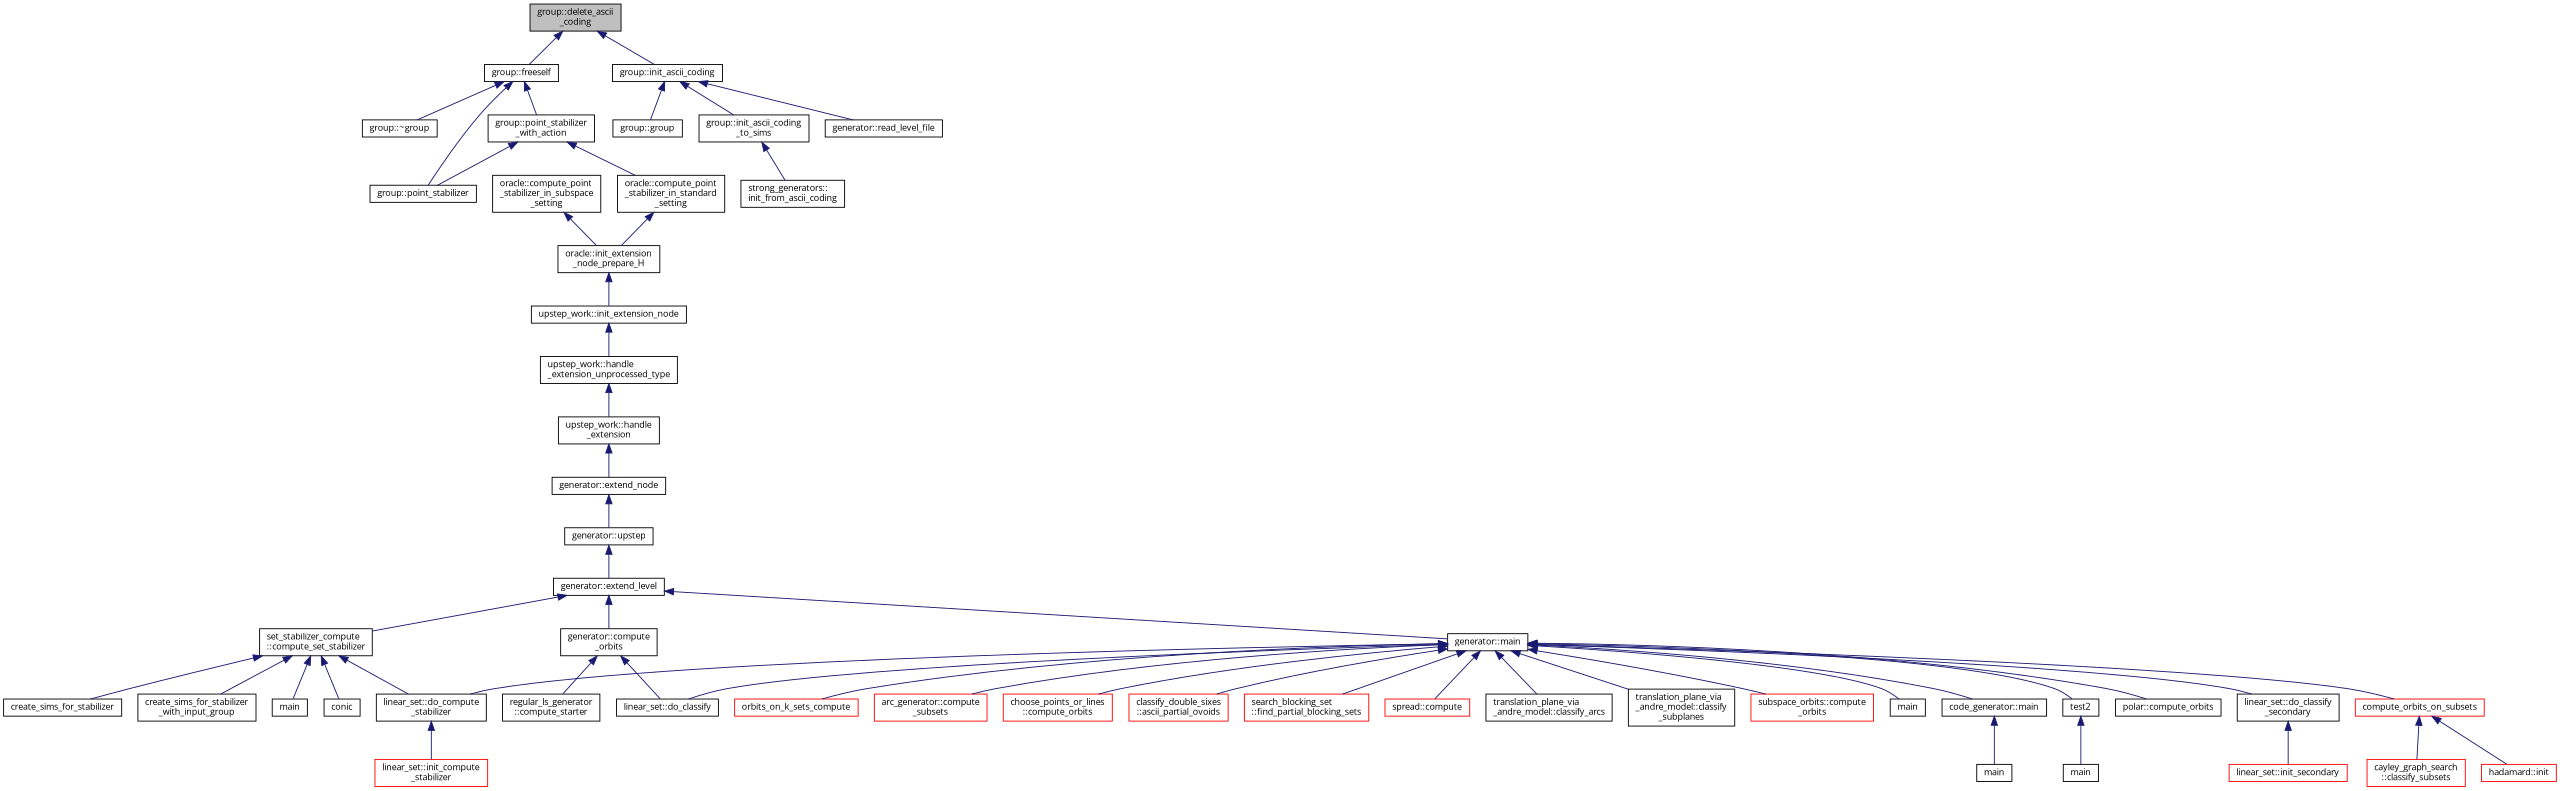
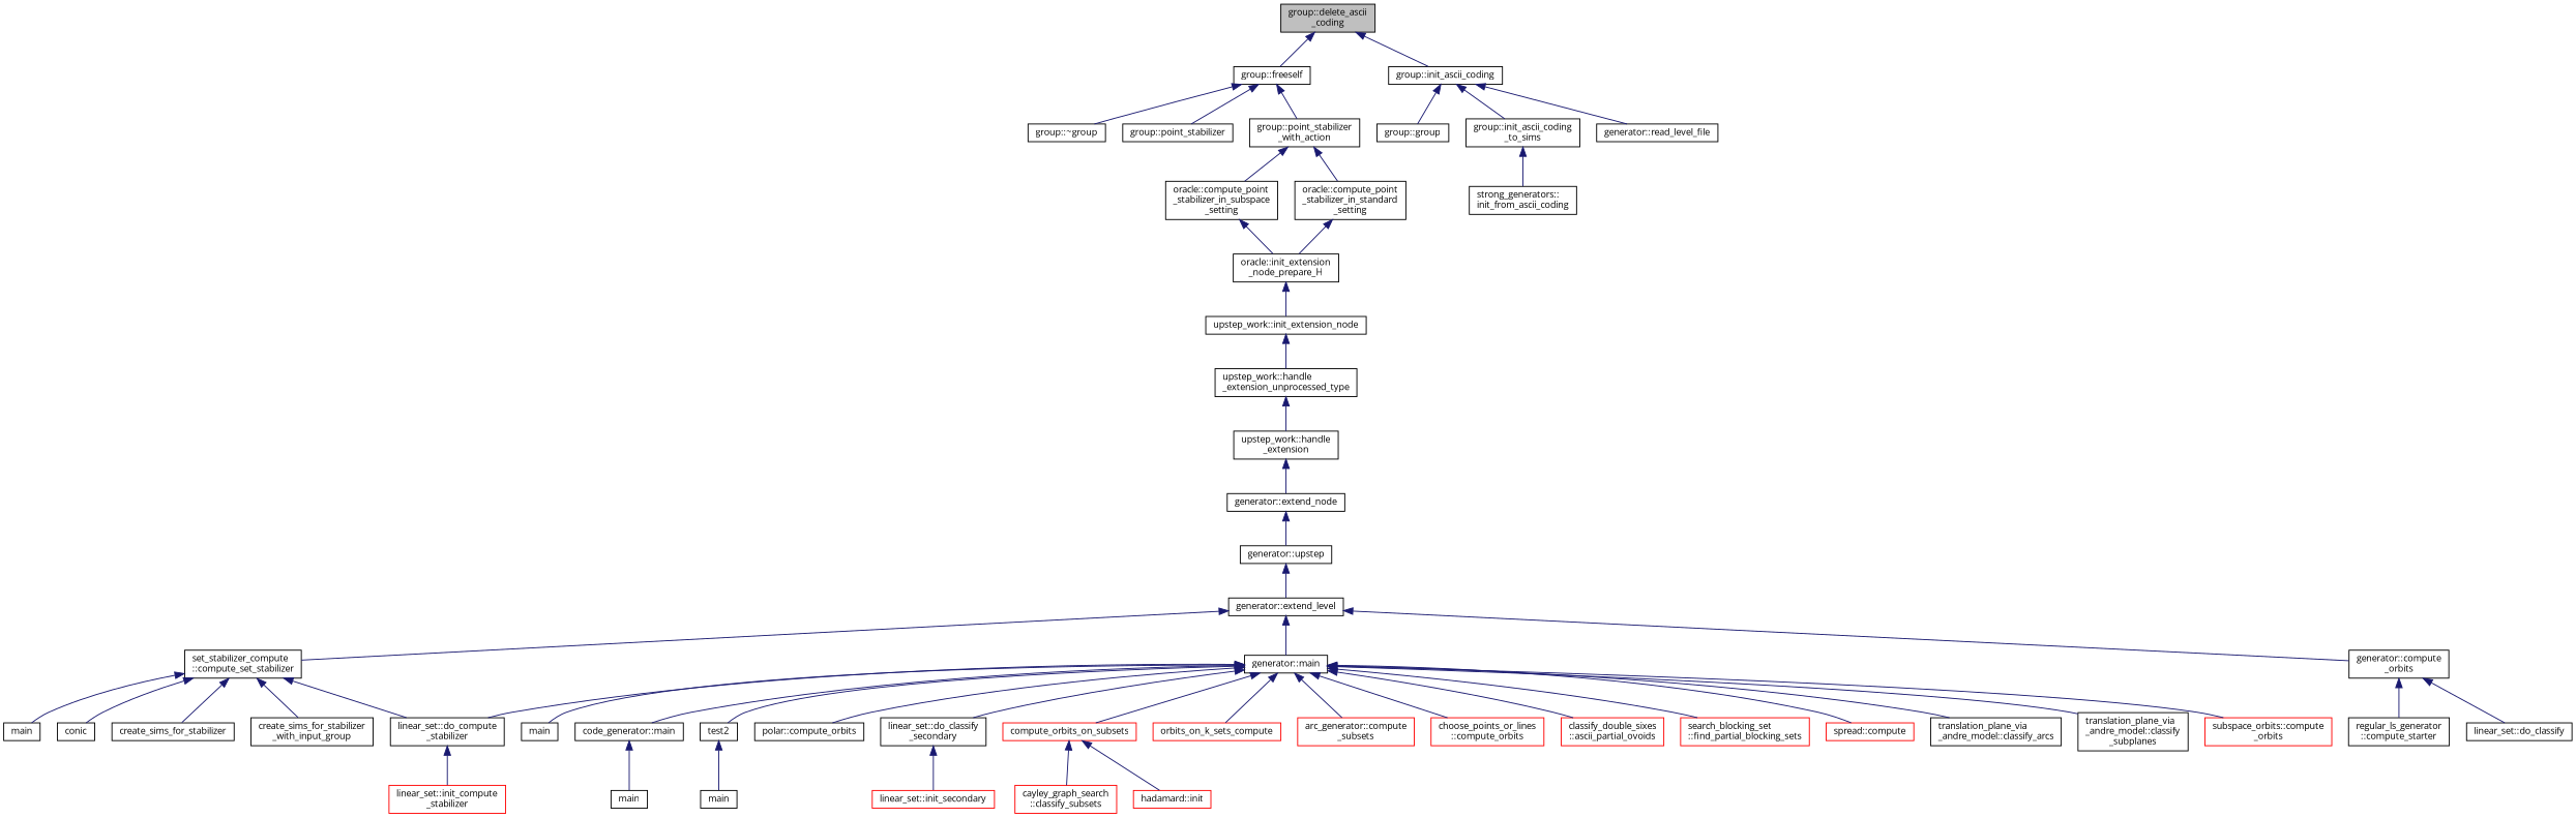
  digraph {
    fontname="Open Sans"
    rankdir=TB
    node [color=black fillcolor=white fontname="Open Sans" fontsize=10 shape=record style=filled]
    edge [color=midnightblue dir=back fontname="Open Sans" fontsize=10 labelfontname=Helvetica labelfontsize=10 style=solid]
    n1 [fillcolor=grey75 fontcolor=black height=0.2 label="group::delete_ascii\l_coding" width=0.4]
    n2 [height=0.2 label="group::freeself" width=0.4]
    n3 [height=0.2 label="group::init_ascii_coding" width=0.4]
    n4 [height=0.2 label="group::~group" width=0.4]
    n5 [height=0.2 label="group::point_stabilizer" width=0.4]
    n6 [height=0.2 label="group::point_stabilizer\l_with_action" width=0.4]
    n7 [height=0.2 label="group::group" width=0.4]
    n8 [height=0.2 label="group::init_ascii_coding\l_to_sims" width=0.4]
    n9 [height=0.2 label="generator::read_level_file" width=0.4]
    n10 [height=0.2 label="oracle::compute_point\l_stabilizer_in_subspace\l_setting" width=0.4]
    n11 [height=0.2 label="oracle::compute_point\l_stabilizer_in_standard\l_setting" width=0.4]
    n12 [height=0.2 label="oracle::init_extension\l_node_prepare_H" width=0.4]
    n13 [height=0.2 label="upstep_work::init_extension_node" width=0.4]
    n14 [height=0.2 label="upstep_work::handle\l_extension_unprocessed_type" width=0.4]
    n15 [height=0.2 label="upstep_work::handle\l_extension" width=0.4]
    n16 [height=0.2 label="generator::extend_node" width=0.4]
    n17 [height=0.2 label="generator::upstep" width=0.4]
    n18 [height=0.2 label="generator::extend_level" width=0.4]
    n19 [height=0.2 label="set_stabilizer_compute\l::compute_set_stabilizer" width=0.4]
    n20 [height=0.2 label="generator::compute\l_orbits" width=0.4]
    n21 [height=0.2 label="generator::main" width=0.4]
    n22 [height=0.2 label=main width=0.4]
    n23 [height=0.2 label=conic width=0.4]
    n24 [height=0.2 label="linear_set::do_compute\l_stabilizer" width=0.4]
    n25 [height=0.2 label=create_sims_for_stabilizer width=0.4]
    n26 [height=0.2 label="create_sims_for_stabilizer\l_with_input_group" width=0.4]
    n27 [height=0.2 label="regular_ls_generator\l::compute_starter" width=0.4]
    n28 [height=0.2 label="linear_set::do_classify" width=0.4]
    n29 [height=0.2 label=main width=0.4]
    n30 [height=0.2 label="code_generator::main" width=0.4]
    n31 [height=0.2 label=test2 width=0.4]
    n32 [height=0.2 label="polar::compute_orbits" width=0.4]
    n33 [height=0.2 label="linear_set::do_classify\l_secondary" width=0.4]
    n34 [color=red height=0.2 label=compute_orbits_on_subsets width=0.4]
    n35 [color=red height=0.2 label=orbits_on_k_sets_compute width=0.4]
    n36 [color=red height=0.2 label="arc_generator::compute\l_subsets" width=0.4]
    n37 [color=red height=0.2 label="choose_points_or_lines\l::compute_orbits" width=0.4]
    n38 [color=red height=0.2 label="classify_double_sixes\l::ascii_partial_ovoids" width=0.4]
    n39 [color=red height=0.2 label="search_blocking_set\l::find_partial_blocking_sets" width=0.4]
    n40 [color=red height=0.2 label="spread::compute" width=0.4]
    n41 [height=0.2 label="translation_plane_via\l_andre_model::classify_arcs" width=0.4]
    n42 [height=0.2 label="translation_plane_via\l_andre_model::classify\l_subplanes" width=0.4]
    n43 [color=red height=0.2 label="subspace_orbits::compute\l_orbits" width=0.4]
    n44 [color=red height=0.2 label="linear_set::init_compute\l_stabilizer" width=0.4]
    n45 [height=0.2 label=main width=0.4]
    n46 [height=0.2 label=main width=0.4]
    n47 [color=red height=0.2 label="linear_set::init_secondary" width=0.4]
    n48 [color=red height=0.2 label="cayley_graph_search\l::classify_subsets" width=0.4]
    n49 [color=red height=0.2 label="hadamard::init" width=0.4]
    n50 [height=0.2 label="strong_generators::\linit_from_ascii_coding" width=0.4]
    n1 -> n2
    n1 -> n3
    n2 -> n4
    n2 -> n5
    n2 -> n6
    n3 -> n7
    n3 -> n8
    n3 -> n9
-   n6 -> n5
+   n6 -> n10
    n6 -> n11
    n8 -> n50
    n10 -> n12
    n11 -> n12
    n12 -> n13
    n13 -> n14
    n14 -> n15
    n15 -> n16
    n16 -> n17
    n17 -> n18
    n18 -> n19
    n18 -> n20
    n18 -> n21
    n19 -> n22
    n19 -> n23
    n19 -> n24
    n19 -> n25
    n19 -> n26
    n20 -> n27
    n20 -> n28
    n21 -> n24
-   n21 -> n28
    n21 -> n29
    n21 -> n30
    n21 -> n31
    n21 -> n32
    n21 -> n33
    n21 -> n34
    n21 -> n35
    n21 -> n36
    n21 -> n37
    n21 -> n38
    n21 -> n39
    n21 -> n40
    n21 -> n41
    n21 -> n42
    n21 -> n43
    n24 -> n44
    n30 -> n45
    n31 -> n46
    n33 -> n47
    n34 -> n48
    n34 -> n49
  }
